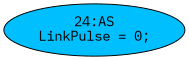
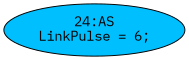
  strict digraph {
    fontname="IBM Plex Mono"
-   n1 [ast="<pyverilog.vparser.ast.Assign object at 0x7f9d4b7f5090>" def_var="['LinkPulse']" fillcolor=deepskyblue label="24:AS\nLinkPulse = 0;" statements="[]" style=filled typ=Assign use_var="[]" fontname="IBM Plex Mono"]
+   n1 [ast="<pyverilog.vparser.ast.Assign object at 0x7f9d4b7f5090>" def_var="['LinkPulse']" fillcolor=deepskyblue label="24:AS\nLinkPulse = 6;" statements="[]" style=filled typ=Assign use_var="[]" fontname="IBM Plex Mono"]
  }
